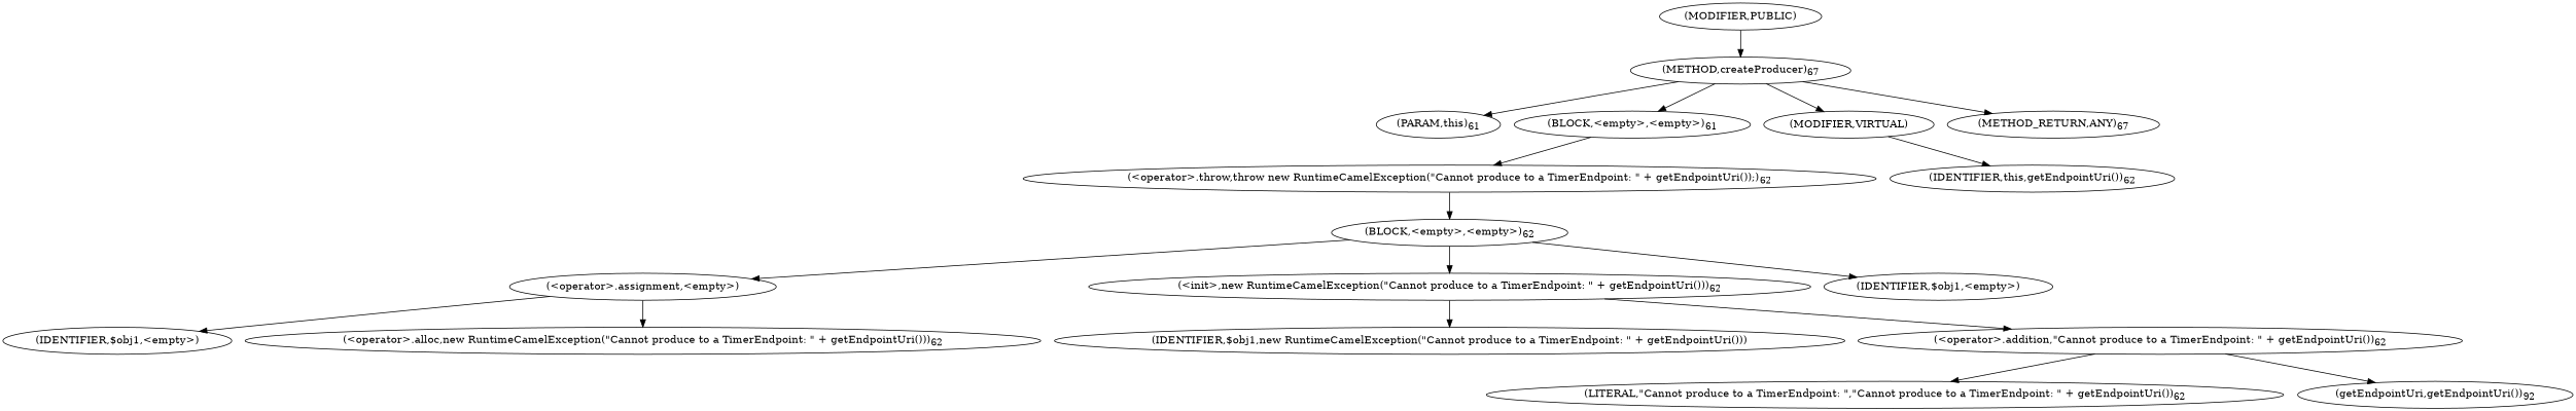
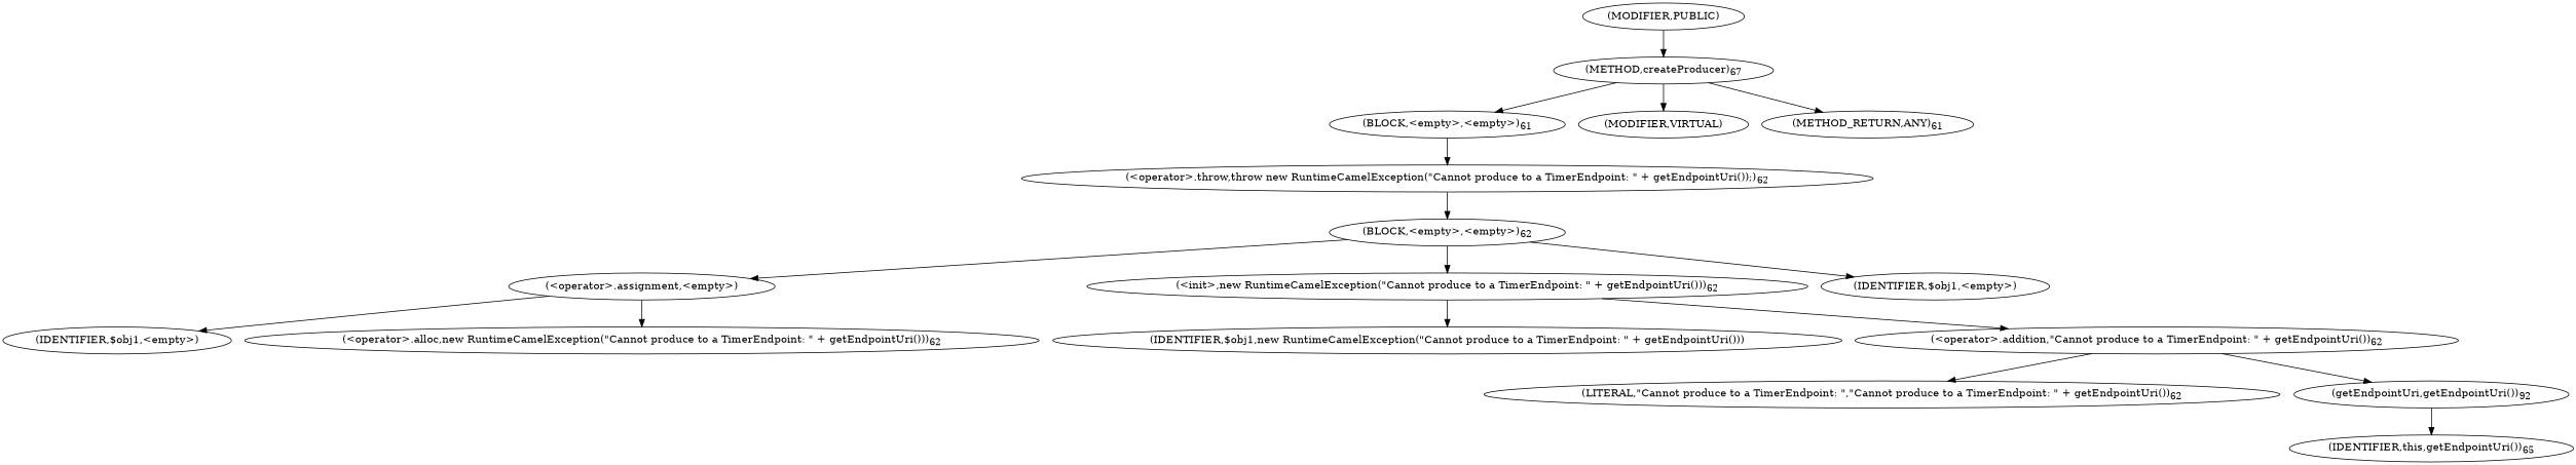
  digraph {
    n1 [label=<(METHOD,createProducer)<SUB>67</SUB>>]
-   n2 [label=<(PARAM,this)<SUB>61</SUB>>]
    n3 [label=<(BLOCK,&lt;empty&gt;,&lt;empty&gt;)<SUB>61</SUB>>]
    n4 [label=<(MODIFIER,VIRTUAL)>]
-   n5 [label=<(METHOD_RETURN,ANY)<SUB>67</SUB>>]
+   n5 [label=<(METHOD_RETURN,ANY)<SUB>61</SUB>>]
    n6 [label=<(&lt;operator&gt;.throw,throw new RuntimeCamelException(&quot;Cannot produce to a TimerEndpoint: &quot; + getEndpointUri());)<SUB>62</SUB>>]
    n7 [label=<(MODIFIER,PUBLIC)>]
    n8 [label=<(BLOCK,&lt;empty&gt;,&lt;empty&gt;)<SUB>62</SUB>>]
    n9 [label=<(&lt;operator&gt;.assignment,&lt;empty&gt;)>]
    n10 [label=<(&lt;init&gt;,new RuntimeCamelException(&quot;Cannot produce to a TimerEndpoint: &quot; + getEndpointUri()))<SUB>62</SUB>>]
    n11 [label=<(IDENTIFIER,$obj1,&lt;empty&gt;)>]
    n12 [label=<(IDENTIFIER,$obj1,&lt;empty&gt;)>]
    n13 [label=<(&lt;operator&gt;.alloc,new RuntimeCamelException(&quot;Cannot produce to a TimerEndpoint: &quot; + getEndpointUri()))<SUB>62</SUB>>]
    n14 [label=<(IDENTIFIER,$obj1,new RuntimeCamelException(&quot;Cannot produce to a TimerEndpoint: &quot; + getEndpointUri()))>]
    n15 [label=<(&lt;operator&gt;.addition,&quot;Cannot produce to a TimerEndpoint: &quot; + getEndpointUri())<SUB>62</SUB>>]
    n16 [label=<(LITERAL,&quot;Cannot produce to a TimerEndpoint: &quot;,&quot;Cannot produce to a TimerEndpoint: &quot; + getEndpointUri())<SUB>62</SUB>>]
    n17 [label=<(getEndpointUri,getEndpointUri())<SUB>92</SUB>>]
-   n18 [label=<(IDENTIFIER,this,getEndpointUri())<SUB>62</SUB>>]
-   n1 -> n2
+   n18 [label=<(IDENTIFIER,this,getEndpointUri())<SUB>65</SUB>>]
    n1 -> n3
    n1 -> n4
    n1 -> n5
    n3 -> n6
    n6 -> n8
    n7 -> n1
    n8 -> n9
    n8 -> n10
    n8 -> n11
    n9 -> n12
    n9 -> n13
    n10 -> n14
    n10 -> n15
    n15 -> n16
    n15 -> n17
-   n4 -> n18
+   n17 -> n18
  }
